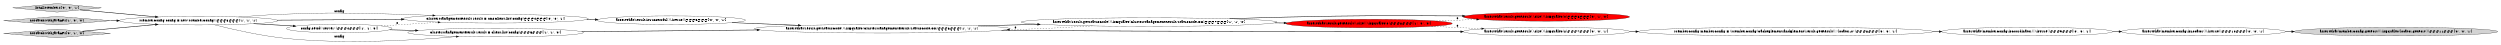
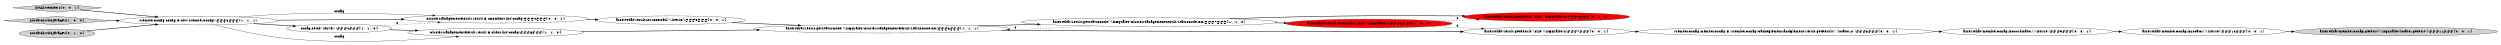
  digraph {
    rankdir=LR
    node [fillcolor=white shape=ellipse style=filled]
    edge [style=bold]
    n1 [label="assertThat(result.getStatusCode()).isEqualTo(ClusterManagementResult.StatusCode.OK)@@@6@@@['1', '1', '1']"]
    n2 [label="assertThat(result.getStatusCode()).isEqualTo(ClusterManagementResult.StatusCode.OK)@@@7@@@['1', '1', '0']"]
    n3 [label="assertThat(result.getResult().size()).isEqualTo(2)@@@7@@@['0', '0', '1']"]
    n4 [fillcolor=lightgray label="assertThat(memberConfig.getPort()).isEqualTo(locator.getPort())@@@11@@@['0', '0', '1']"]
    n5 [label="assertThat(memberConfig.isLocator()).isTrue()@@@10@@@['0', '0', '1']"]
    n6 [label="ClusterManagementResult result = cmsClient.list(config)@@@4@@@['0', '0', '1']"]
    n7 [label="assertThat(result.isSuccessful()).isTrue()@@@5@@@['0', '0', '1']"]
    n8 [label="assertThat(memberConfig.isCoordinator()).isTrue()@@@9@@@['0', '0', '1']"]
    n9 [label="config.setId(\"server\")@@@4@@@['1', '1', '0']"]
    n10 [label="ClusterManagementResult result = client.list(config)@@@5@@@['1', '1', '0']"]
    n11 [fillcolor=red label="assertThat(result.getResult().size()).isEqualTo(0)@@@8@@@['1', '0', '0']"]
    n12 [fillcolor=red label="assertThat(result.getResult().size()).isEqualTo(0)@@@8@@@['0', '1', '0']"]
    n13 [fillcolor=lightgray label="listAllMembers['0', '0', '1']" shape=diamond]
    n14 [label="MemberConfig config = new MemberConfig()@@@3@@@['1', '1', '1']"]
    n15 [label="MemberConfig memberConfig = (MemberConfig)CacheElement.findElement(result.getResult(),\"locator-0\")@@@8@@@['0', '0', '1']"]
    n16 [fillcolor=lightgray label="noMatchWithJavaAPI['1', '0', '0']" shape=diamond]
-   n17 [fillcolor=lightgray label="noMatchWithJavaAPI['0', '1', '0']" shape=diamond]
+   n17 [fillcolor=lightgray label="noMatchWithJavaAPI['0', '1', '0']"]
    n1 -> n2
    n1 -> n3
    n2 -> n1 [label=0 style=dashed]
    n2 -> n11
    n2 -> n12
    n3 -> n15
    n5 -> n4
    n6 -> n7
    n7 -> n1
    n8 -> n5
    n9 -> n6 [label=0 style=dashed]
    n9 -> n10
    n10 -> n1
    n11 -> n3 [label=0 style=dashed]
    n11 -> n12 [label=0 style=dashed]
    n13 -> n14
    n14 -> n6 [label=config style=solid]
    n14 -> n6
    n14 -> n9
    n14 -> n10 [label=config style=solid]
    n15 -> n8
    n16 -> n14
    n17 -> n14
  }
